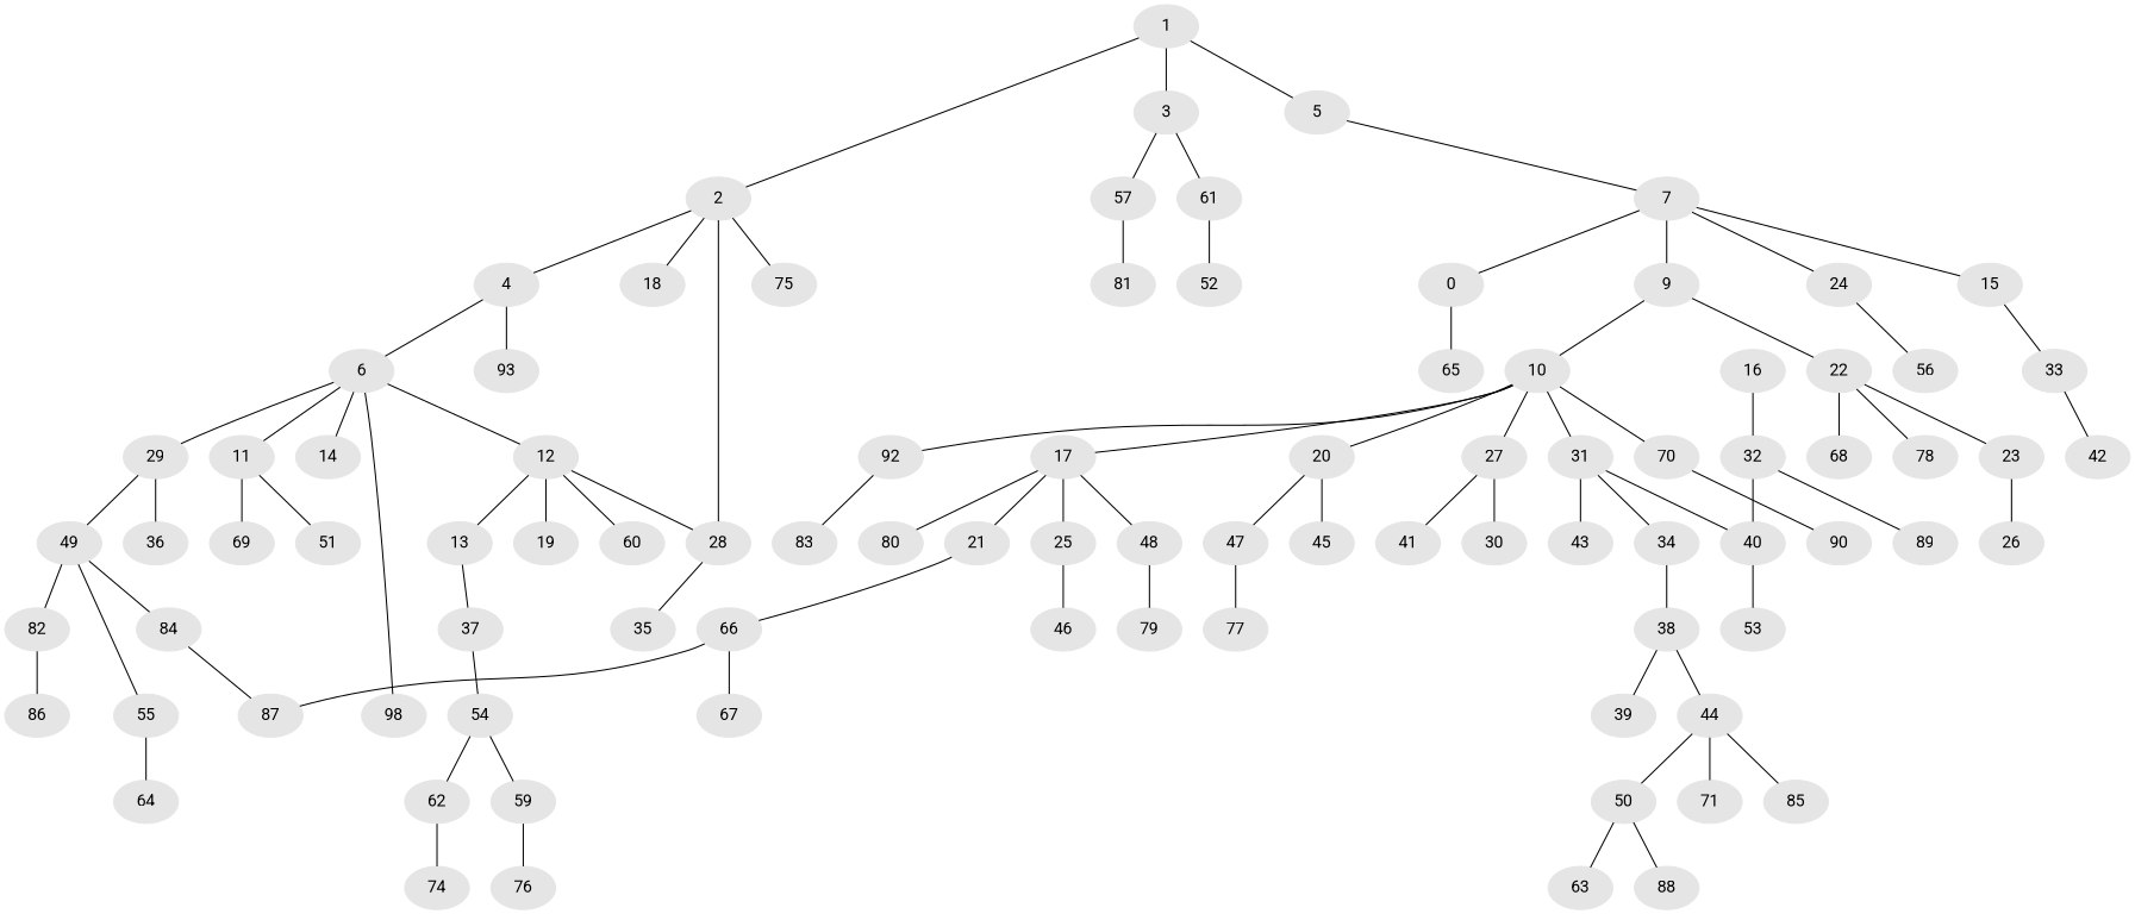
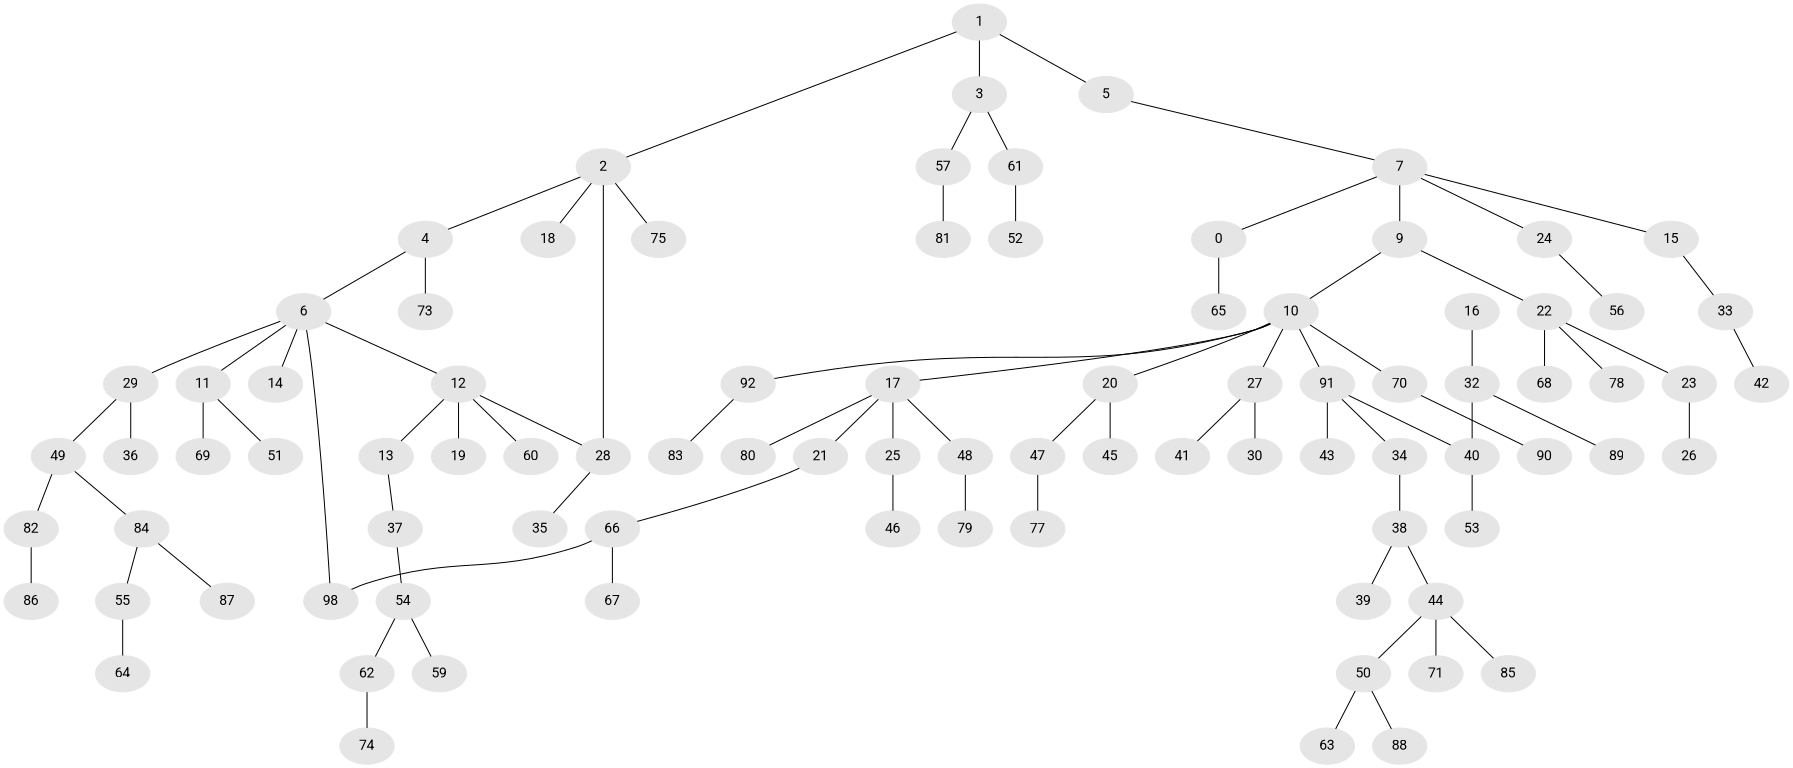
  graph {
    fontname=Roboto
    node [color=gray90 fontname=Roboto style=filled]
    edge [fontname=Roboto]
    1
    2
    3
    5
    4
    18
    28
    75
    57
    61
    7
    6
-   73 [label=93]
+   73
    35
    81
    52
    11
    12
    14
    29
    n21 [label=98]
    n22 [label=0]
    9
    15
    24
    16
    32
    51
    69
    13
    19
    60
    36
    49
    65
    10
    22
    33
    56
    17
    20
    27
-   31
+   31 [label=91]
    70
    n45 [label=92]
    23
    68
    78
    21
    25
    48
    80
    45
    47
    30
    41
    34
    40
    43
    90
    83
    37
    54
    42
    89
    66
    46
    79
    77
    67
    26
    55
    82
    84
    38
    53
    39
    44
    59
    62
    50
    71
    85
    63
    88
    64
    86
    87
-   76
    74
    1 -- 2
    1 -- 3
    1 -- 5
    2 -- 4
    2 -- 18
    2 -- 28
    2 -- 75
    3 -- 57
    3 -- 61
    5 -- 7
    4 -- 6
    4 -- 73
    28 -- 35
    57 -- 81
    61 -- 52
    7 -- n22
    7 -- 9
    7 -- 15
    7 -- 24
    6 -- 11
    6 -- 12
    6 -- 14
    6 -- 29
    6 -- n21
    11 -- 51
    11 -- 69
    12 -- 28
    12 -- 13
    12 -- 19
    12 -- 60
    29 -- 36
    29 -- 49
    n22 -- 65
    9 -- 10
    9 -- 22
    15 -- 33
    24 -- 56
    16 -- 32
    32 -- 40
    32 -- 89
    13 -- 37
-   49 -- 55
+   84 -- 55
    49 -- 82
    49 -- 84
    10 -- 17
    10 -- 20
    10 -- 27
    10 -- 31
    10 -- 70
    10 -- n45
    22 -- 23
    22 -- 68
    22 -- 78
    33 -- 42
    17 -- 21
    17 -- 25
    17 -- 48
    17 -- 80
    20 -- 45
    20 -- 47
    27 -- 30
    27 -- 41
    31 -- 34
    31 -- 40
    31 -- 43
    70 -- 90
    n45 -- 83
    23 -- 26
    21 -- 66
    25 -- 46
    48 -- 79
    47 -- 77
    34 -- 38
    40 -- 53
    37 -- 54
    54 -- 59
    54 -- 62
-   66 -- 87
+   66 -- n21
    66 -- 67
    55 -- 64
    82 -- 86
    84 -- 87
    38 -- 39
    38 -- 44
    44 -- 50
    44 -- 71
    44 -- 85
-   59 -- 76
    62 -- 74
    50 -- 63
    50 -- 88
  }
